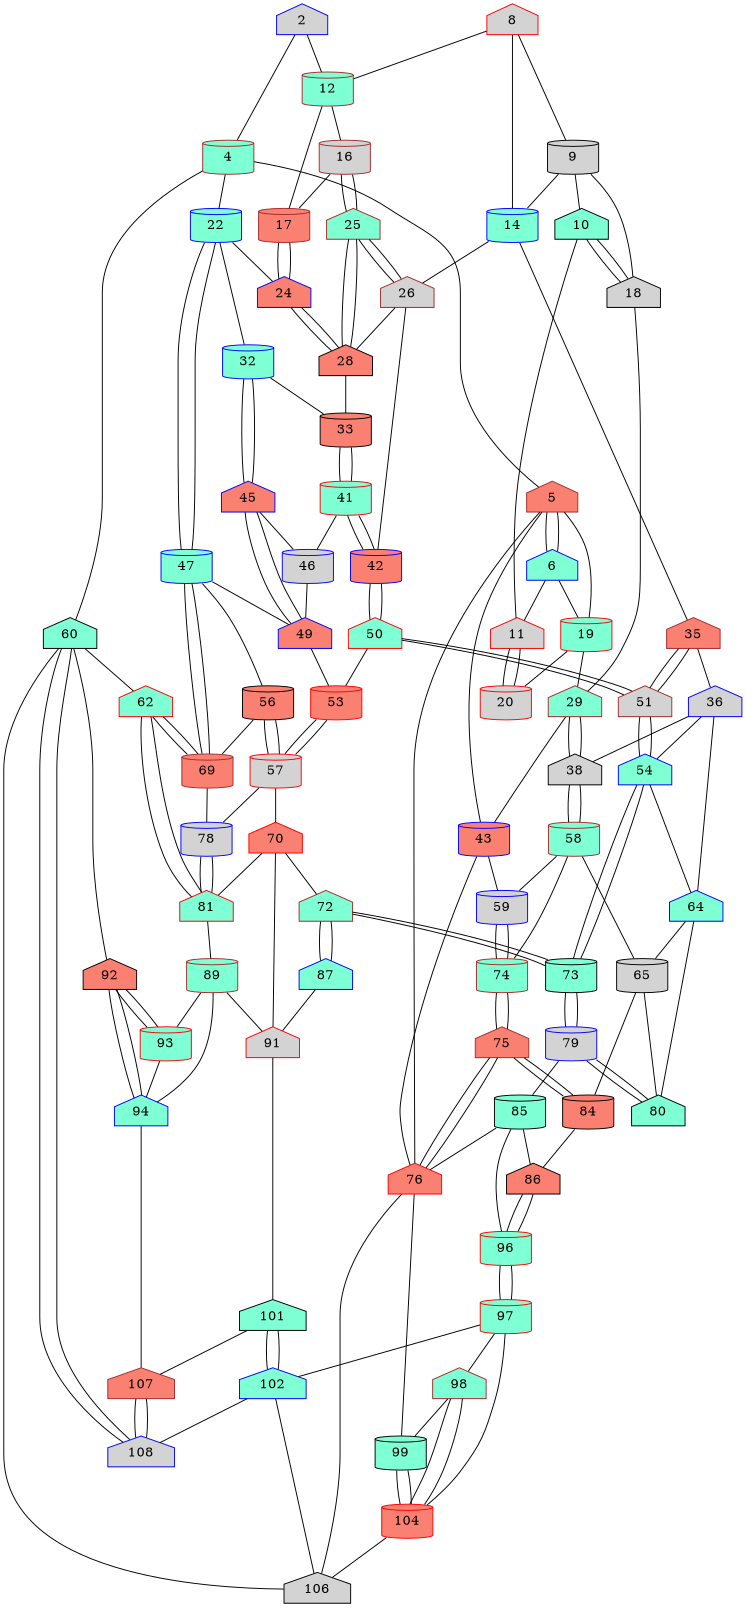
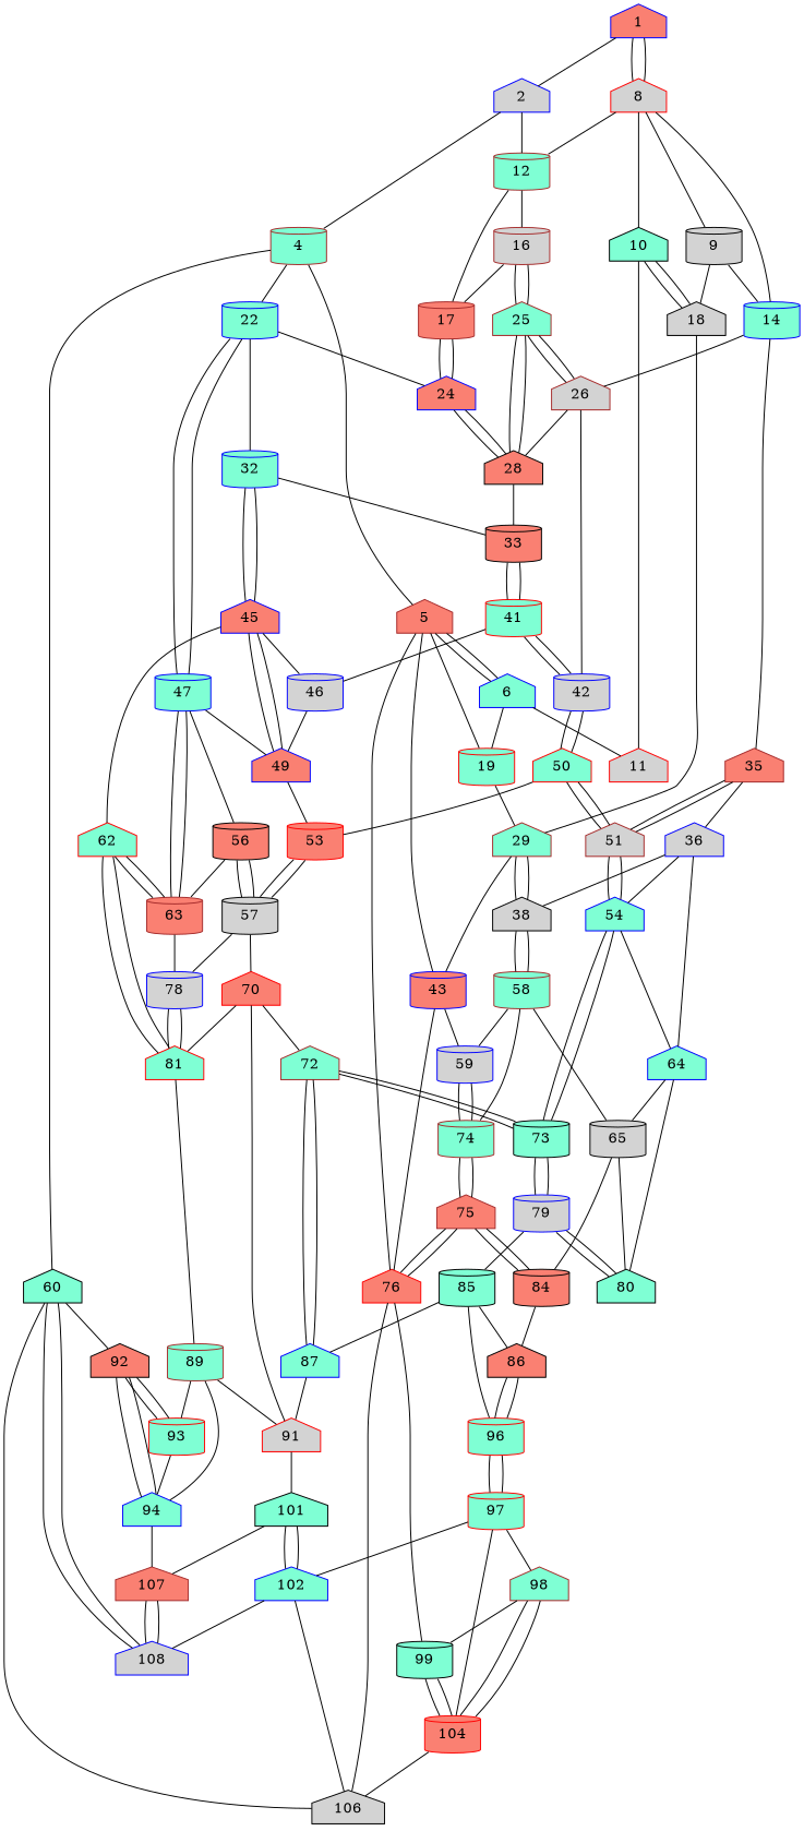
  graph {
    node [color=blue fillcolor=aquamarine shape=house style=filled]
+   1 [fillcolor=salmon]
    2 [fillcolor=lightgrey super="+3"]
    8 [color=red fillcolor=lightgrey super="+13"]
    4 [color=brown shape=cylinder]
    12 [color=brown shape=cylinder]
    9 [color=black fillcolor=lightgrey shape=cylinder super="+15"]
    14 [shape=cylinder super="+27"]
    5 [color=brown fillcolor=salmon super="+40"]
    22 [shape=cylinder super="+23"]
    60 [color=black super="+61"]
    17 [color=brown fillcolor=salmon shape=cylinder]
    16 [color=brown fillcolor=lightgrey shape=cylinder]
    24 [fillcolor=salmon]
    6 [super="+7"]
    19 [color=red shape=cylinder super="+31"]
    43 [fillcolor=salmon shape=cylinder super="+44"]
    76 [color=red fillcolor=salmon super="+77"]
    32 [shape=cylinder]
    47 [shape=cylinder super="+48"]
    62 [color=red]
    92 [color=black fillcolor=salmon]
    106 [color=black fillcolor=lightgrey]
    108 [fillcolor=lightgrey]
    11 [color=red fillcolor=lightgrey]
-   20 [color=red fillcolor=lightgrey shape=cylinder]
    29 [color=brown super="+30"]
    59 [fillcolor=lightgrey shape=cylinder]
    99 [color=black shape=cylinder]
    10 [color=black]
    18 [color=black fillcolor=lightgrey super="+21"]
    26 [color=brown fillcolor=lightgrey super="+39"]
    35 [color=brown fillcolor=salmon]
    25 [color=brown]
    28 [color=black fillcolor=salmon super="+34"]
-   42 [fillcolor=salmon shape=cylinder]
+   42 [fillcolor=lightgrey shape=cylinder]
    36 [fillcolor=lightgrey super="+37"]
    51 [color=brown fillcolor=lightgrey]
    38 [color=black fillcolor=lightgrey]
    33 [color=black fillcolor=salmon shape=cylinder]
    45 [fillcolor=salmon]
    49 [fillcolor=salmon super="+52"]
    56 [color=black fillcolor=salmon shape=cylinder]
-   63 [color=brown fillcolor=salmon shape=cylinder super="+68" label=69]
+   63 [color=brown fillcolor=salmon shape=cylinder super="+68"]
    50 [color=red]
    41 [color=red shape=cylinder]
    58 [color=brown shape=cylinder super="+66"]
    46 [fillcolor=lightgrey shape=cylinder]
    54 [super="+55"]
    64 [super="+67"]
    73 [color=black shape=cylinder]
    65 [color=black fillcolor=lightgrey shape=cylinder super="+83"]
    80 [color=black]
    74 [color=brown shape=cylinder]
    53 [color=red fillcolor=salmon shape=cylinder]
-   57 [color=red fillcolor=lightgrey shape=cylinder super="+69"]
+   57 [color=black fillcolor=lightgrey shape=cylinder super="+69"]
    78 [fillcolor=lightgrey shape=cylinder]
    70 [color=red fillcolor=salmon super="+71"]
    79 [fillcolor=lightgrey shape=cylinder]
    81 [color=red super="+82"]
    72 [color=brown]
    91 [color=red fillcolor=lightgrey super="+100"]
    84 [color=black fillcolor=salmon shape=cylinder]
    75 [color=brown fillcolor=salmon]
    93 [color=red shape=cylinder]
    94 [super="+95"]
    89 [color=brown shape=cylinder super="+90"]
    86 [color=black fillcolor=salmon]
    87
    101 [color=black]
    85 [color=black shape=cylinder super="+88"]
    104 [color=red fillcolor=salmon shape=cylinder super="+105"]
    96 [color=red shape=cylinder]
    97 [color=red shape=cylinder super="+103"]
    107 [color=brown fillcolor=salmon]
    102 [super="+109"]
    98 [color=brown]
+   1 -- 2
+   1 -- 8
+   1 -- 8
    2 -- 4
    2 -- 12
    8 -- 12
    8 -- 9
    8 -- 14
    4 -- 5
    4 -- 22
    4 -- 60
    12 -- 17
    12 -- 16
    9 -- 14
-   9 -- 10
+   8 -- 10
    9 -- 18
    14 -- 26
    14 -- 35
    5 -- 6
    5 -- 6
    5 -- 19
    5 -- 43
    5 -- 76
    22 -- 24
    22 -- 32
    22 -- 47
    22 -- 47
-   60 -- 62
+   45 -- 62
    60 -- 92
    60 -- 106
    60 -- 108
    60 -- 108
    17 -- 24
    17 -- 24
    16 -- 17
    16 -- 25
    16 -- 25
    24 -- 28
    24 -- 28
    6 -- 19
    6 -- 11
-   19 -- 20
    19 -- 29
    43 -- 76
    43 -- 59
    76 -- 106
    76 -- 99
    32 -- 33
    32 -- 45
    32 -- 45
    47 -- 49
    47 -- 56
    47 -- 63
    47 -- 63
    62 -- 63
    62 -- 63
    62 -- 81
    62 -- 81
    92 -- 93
    92 -- 93
    92 -- 94
    92 -- 94
-   11 -- 20
-   11 -- 20
    29 -- 43
    29 -- 38
    29 -- 38
    59 -- 74
    59 -- 74
    99 -- 104
    99 -- 104
    10 -- 11
    10 -- 18
    10 -- 18
    18 -- 29
    26 -- 28
    26 -- 42
    35 -- 36
    35 -- 51
    35 -- 51
    25 -- 26
    25 -- 26
    25 -- 28
    25 -- 28
    28 -- 33
    42 -- 50
    42 -- 50
    36 -- 38
    36 -- 54
    36 -- 64
    51 -- 54
    51 -- 54
    38 -- 58
    38 -- 58
    33 -- 41
    33 -- 41
    45 -- 49
    45 -- 49
    45 -- 46
    49 -- 53
    56 -- 63
    56 -- 57
    56 -- 57
    63 -- 78
    50 -- 51
    50 -- 51
    50 -- 53
    41 -- 42
    41 -- 42
    41 -- 46
    58 -- 59
    58 -- 65
    58 -- 74
    46 -- 49
    54 -- 64
    54 -- 73
    54 -- 73
    64 -- 65
    64 -- 80
    73 -- 79
    73 -- 79
    65 -- 80
    65 -- 84
    74 -- 75
    74 -- 75
    53 -- 57
    53 -- 57
    57 -- 78
    57 -- 70
    78 -- 81
    78 -- 81
    70 -- 81
    70 -- 72
    70 -- 91
    79 -- 80
    79 -- 80
    79 -- 85
    81 -- 89
    72 -- 73
    72 -- 73
    72 -- 87
    72 -- 87
    91 -- 101
    84 -- 86
    75 -- 76
    75 -- 76
    75 -- 84
    75 -- 84
    93 -- 94
    94 -- 107
    89 -- 91
    89 -- 93
    89 -- 94
    86 -- 96
    86 -- 96
    87 -- 91
    101 -- 107
    101 -- 102
    101 -- 102
    85 -- 86
-   85 -- 76
+   85 -- 87
    85 -- 96
    104 -- 106
    96 -- 97
    96 -- 97
    97 -- 104
    97 -- 102
    97 -- 98
    107 -- 108
    107 -- 108
    102 -- 106
    102 -- 108
    98 -- 99
    98 -- 104
    98 -- 104
  }
